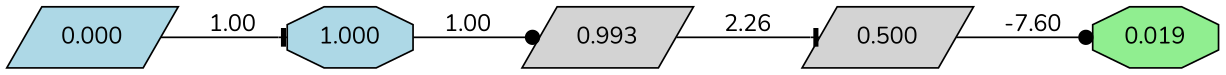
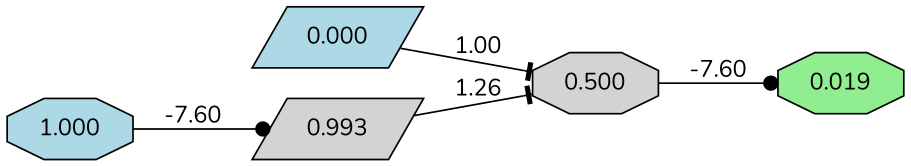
  digraph {
    fontname=Nunito
    rankdir=LR
    node [fillcolor=lightblue fontname=Nunito shape=parallelogram style=filled]
    edge [arrowhead=tee fontname=Nunito]
    n1 [label=0.000]
-   n2 [fillcolor=lightgray label=0.500]
+   n2 [fillcolor=lightgray label=0.500 shape=octagon]
    n3 [fillcolor=lightgreen label=0.019 shape=octagon]
    n4 [label=1.000 shape=octagon]
    n5 [fillcolor=lightgray label=0.993]
-   n1 -> n4 [label=1.00]
+   n1 -> n2 [label=1.00]
    n2 -> n3 [arrowhead=dot label=-7.60]
-   n4 -> n5 [arrowhead=dot label=1.00]
-   n5 -> n2 [label=2.26]
+   n4 -> n5 [arrowhead=dot label=-7.60]
+   n5 -> n2 [label=1.26]
  }
